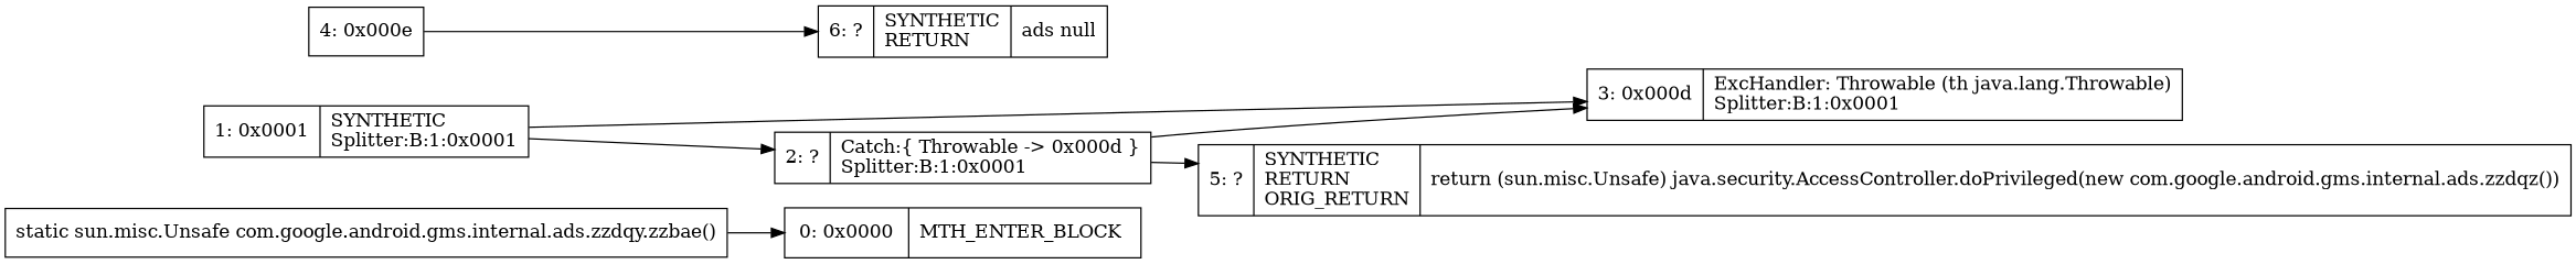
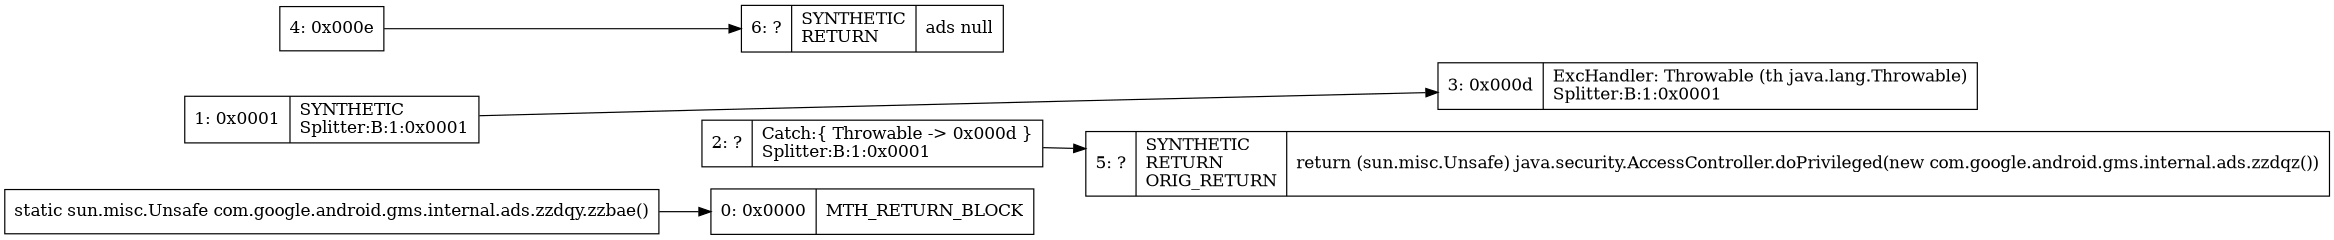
  digraph {
    rankdir=LR
    node [shape=record]
-   n1 [label="{0\:\ 0x0000|MTH_ENTER_BLOCK\l}"]
+   n1 [label="{0\:\ 0x0000|MTH_RETURN_BLOCK\l}"]
    n2 [label="{1\:\ 0x0001|SYNTHETIC\lSplitter:B:1:0x0001\l}"]
    n3 [label="{2\:\ ?|Catch:\{ Throwable \-\> 0x000d \}\lSplitter:B:1:0x0001\l}"]
    n4 [label="{3\:\ 0x000d|ExcHandler: Throwable (th java.lang.Throwable)\lSplitter:B:1:0x0001\l}"]
    n5 [label="{5\:\ ?|SYNTHETIC\lRETURN\lORIG_RETURN\l|return (sun.misc.Unsafe) java.security.AccessController.doPrivileged(new com.google.android.gms.internal.ads.zzdqz())\l}"]
    n6 [label="{4\:\ 0x000e}"]
    n7 [label="{6\:\ ?|SYNTHETIC\lRETURN\l|ads null\l}"]
    n8 [label="{static sun.misc.Unsafe com.google.android.gms.internal.ads.zzdqy.zzbae() }"]
-   n2 -> n3
    n2 -> n4
-   n3 -> n4
    n3 -> n5
    n6 -> n7
    n8 -> n1
  }
